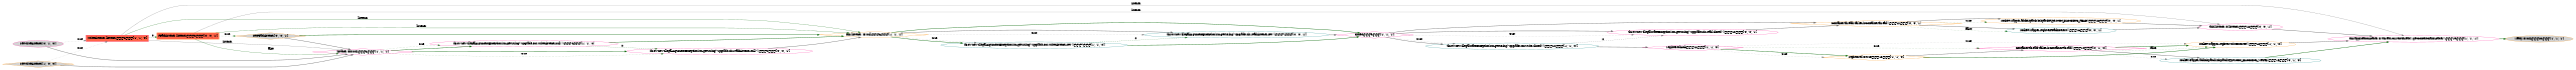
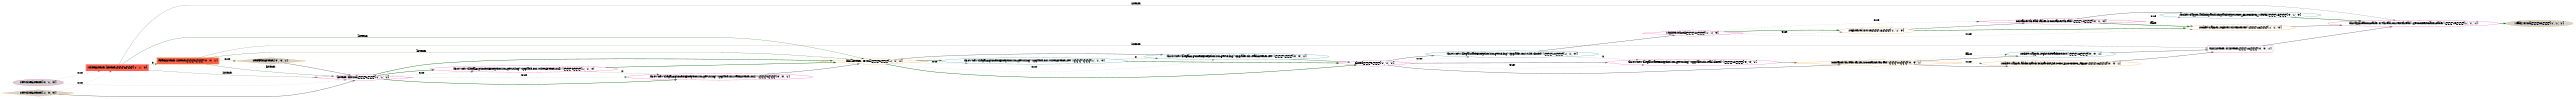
  digraph {
    rankdir=LR
    node [color=deeppink fillcolor=white shape=ellipse style=filled]
    edge [color=gray40 style=bold]
    n1 [fillcolor=tomato label="WriteListener listener@@@2@@@['1', '1', '0']" shape=box]
    n2 [color=darkorange label="this.listener != null@@@6@@@['1', '1', '1']" shape=diamond]
    n3 [color=darkorange fillcolor=tomato label="ReadListener listener@@@2@@@['0', '0', '1']" shape=box]
    n4 [label="this.applicationLoader = Thread.currentThread().getContextClassLoader()@@@19@@@['1', '1', '1']"]
    n5 [label="listener == null@@@3@@@['1', '1', '1']" shape=diamond]
    n6 [color=teal label="throw new IllegalArgumentException(sm.getString(\"upgrade.sis.readListener.set\"))@@@7@@@['0', '0', '1']"]
    n7 [label="closed@@@9@@@['1', '1', '1']" shape=diamond]
    n8 [color=teal label="throw new IllegalArgumentException(sm.getString(\"upgrade.sos.writeListener.set\"))@@@7@@@['1', '1', '0']"]
-   n9 [label="this.listener = listener@@@18@@@['0', '0', '1']"]
+   n9 [label="this.listener = listener@@@18@@@['0', '0', '1']" shape=box]
    n10 [color=darkorange fillcolor=lightgray label="setReadListener['0', '0', '1']" shape=diamond]
    n11 [color=darkorange fillcolor=lightgray label="ready = null@@@20@@@['1', '1', '1']"]
    n12 [label="throw new IllegalArgumentException(sm.getString(\"upgrade.sos.writeListener.null\"))@@@4@@@['1', '1', '0']"]
    n13 [label="throw new IllegalArgumentException(sm.getString(\"upgrade.sis.readListener.null\"))@@@4@@@['0', '0', '1']"]
    n14 [label="throw new IllegalStateException(sm.getString(\"upgrade.sis.read.closed\"))@@@10@@@['0', '0', '1']"]
    n15 [color=darkorange label="ContainerThreadMarker.isContainerThread()@@@12@@@['0', '0', '1']" shape=diamond]
    n16 [color=teal label="throw new IllegalStateException(sm.getString(\"upgrade.sos.write.closed\"))@@@10@@@['1', '1', '0']"]
    n17 [fillcolor=lightgray label="setWriteListener['0', '1', '0']"]
    n18 [label="registeredLock@@@12@@@['1', '1', '0']" shape=diamond]
    n19 [color=darkorange label="socketWrapper.registerWriteInterest()@@@18@@@['1', '1', '0']"]
    n20 [label="ContainerThreadMarker.isContainerThread()@@@14@@@['0', '1', '0']" shape=diamond]
-   n21 [color=darkorange label="registered = true@@@13@@@['1', '1', '0']" shape=diamond]
+   n21 [color=darkorange label="registered = true@@@13@@@['1', '1', '0']"]
    n22 [color=teal label="socketWrapper.addDispatch(DispatchType.NON_BLOCKING_WRITE)@@@15@@@['0', '1', '0']"]
    n23 [color=darkorange label="socketWrapper.addDispatch(DispatchType.NON_BLOCKING_READ)@@@13@@@['0', '0', '1']"]
    n24 [color=teal label="socketWrapper.registerReadInterest()@@@16@@@['0', '0', '1']"]
    n25 [color=darkorange fillcolor=lightgray label="setWriteListener['1', '0', '0']" shape=diamond]
    n1 -> n2 [color=darkgreen label=listener style=solid]
    n1 -> n3 [color=darkgreen label=0 style=dashed]
    n1 -> n4 [label=listener style=solid]
    n1 -> n5 [label=listener style=solid]
    n2 -> n6
    n2 -> n6 [label=true style=dotted]
    n2 -> n7 [color=darkgreen]
    n2 -> n8 [label=true style=dotted]
    n2 -> n8 [color=darkgreen]
    n3 -> n2 [color=darkgreen label=listener style=solid]
-   n3 -> n5 [color=darkgreen label=false style=solid]
+   n3 -> n5 [color=darkgreen label=listener style=solid]
    n3 -> n9 [label=listener style=solid]
    n3 -> n10 [color=darkgreen label=true style=dotted]
    n4 -> n11 [color=darkgreen]
-   n10 -> n2 [color=darkgreen]
+   n5 -> n2 [color=darkgreen]
    n5 -> n12 [color=darkgreen label=true style=dotted]
    n5 -> n12 [color=darkgreen]
    n5 -> n13 [color=darkgreen]
    n5 -> n13 [color=darkgreen label=true style=dotted]
    n6 -> n7
    n7 -> n14
    n7 -> n14 [label=true style=dotted]
    n7 -> n15
    n7 -> n16 [label=true style=dotted]
    n7 -> n16
    n8 -> n6 [color=darkgreen label=0 style=dashed]
    n8 -> n7 [color=darkgreen]
    n9 -> n4
    n10 -> n5
    n12 -> n2 [color=darkgreen]
    n12 -> n13 [color=darkgreen label=0 style=dashed]
    n13 -> n2
    n14 -> n15
    n15 -> n23
    n15 -> n23 [color=darkgreen label=true style=dotted]
    n15 -> n24
    n15 -> n24 [color=darkgreen label=false style=dotted]
    n16 -> n14 [label=0 style=dashed]
    n16 -> n18
    n17 -> n1 [label=true style=dotted]
-   n17 -> n5
+   n17 -> n5 [style=dotted]
    n18 -> n19 [label=true style=dotted]
    n18 -> n20 [color=darkgreen label=true style=dotted]
    n18 -> n21 [color=darkgreen]
    n18 -> n21 [label=true style=dotted]
    n19 -> n4
    n20 -> n19 [color=darkgreen]
    n20 -> n19 [color=darkgreen label=false style=dotted]
    n20 -> n22
    n20 -> n22 [label=true style=dotted]
    n21 -> n19 [color=darkgreen]
    n21 -> n20
    n22 -> n4 [color=darkgreen]
    n23 -> n9
    n24 -> n9
    n25 -> n1 [label=true style=dotted]
    n25 -> n5
  }
